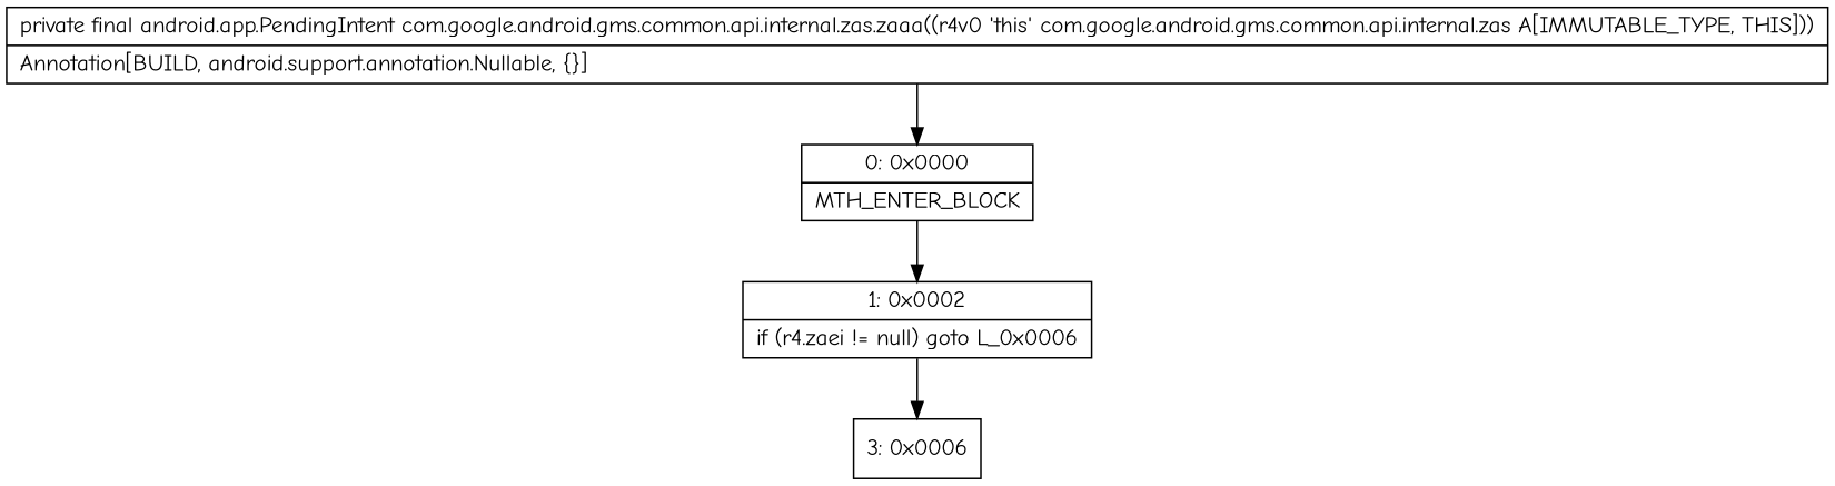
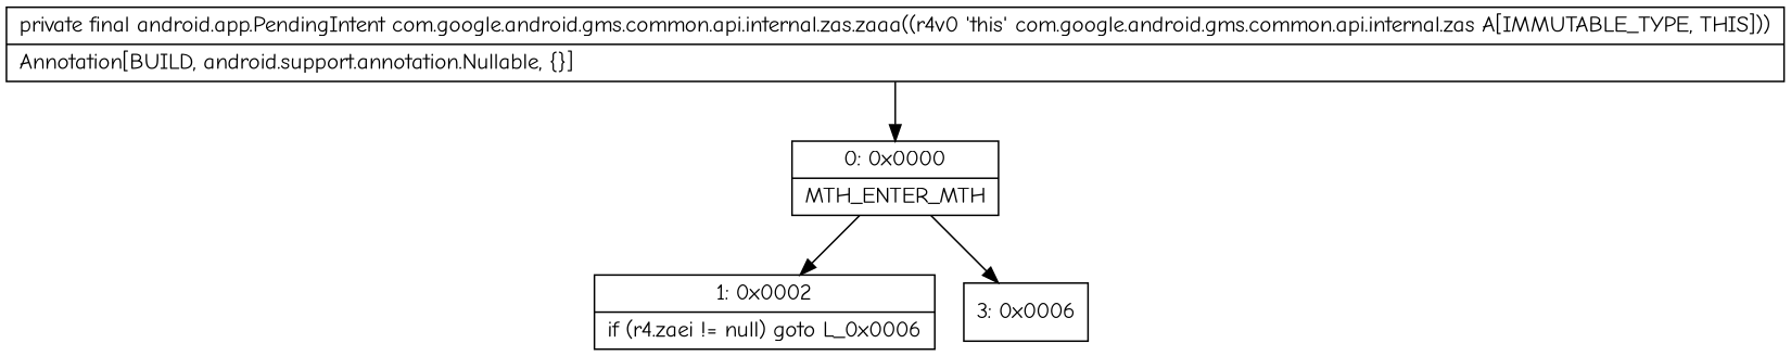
  digraph {
    fontname="Comic Neue"
    node [fontname="Comic Neue" shape=record]
    edge [fontname="Comic Neue"]
-   n1 [label="{0\:\ 0x0000|MTH_ENTER_BLOCK\l}"]
+   n1 [label="{0\:\ 0x0000|MTH_ENTER_MTH\l}"]
    n2 [label="{1\:\ 0x0002|if (r4.zaei != null) goto L_0x0006\l}"]
    n3 [label="{3\:\ 0x0006}"]
    n4 [label="{private final android.app.PendingIntent com.google.android.gms.common.api.internal.zas.zaaa((r4v0 'this' com.google.android.gms.common.api.internal.zas A[IMMUTABLE_TYPE, THIS]))  | Annotation[BUILD, android.support.annotation.Nullable, \{\}]\l}"]
    n1 -> n2
-   n2 -> n3
+   n1 -> n3
    n4 -> n1
  }
